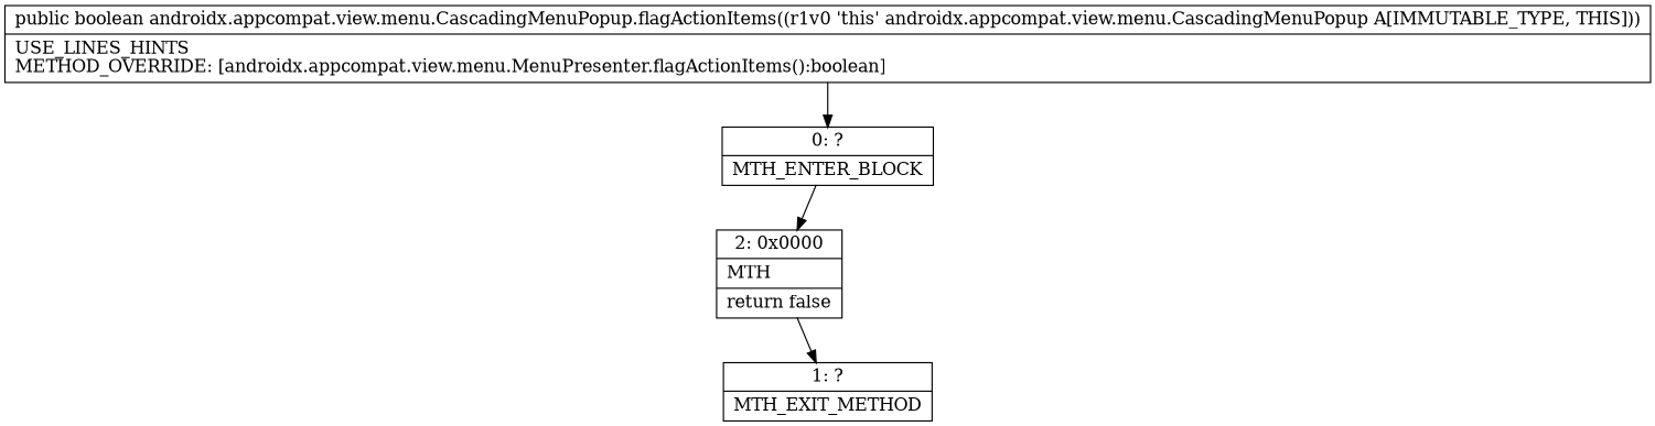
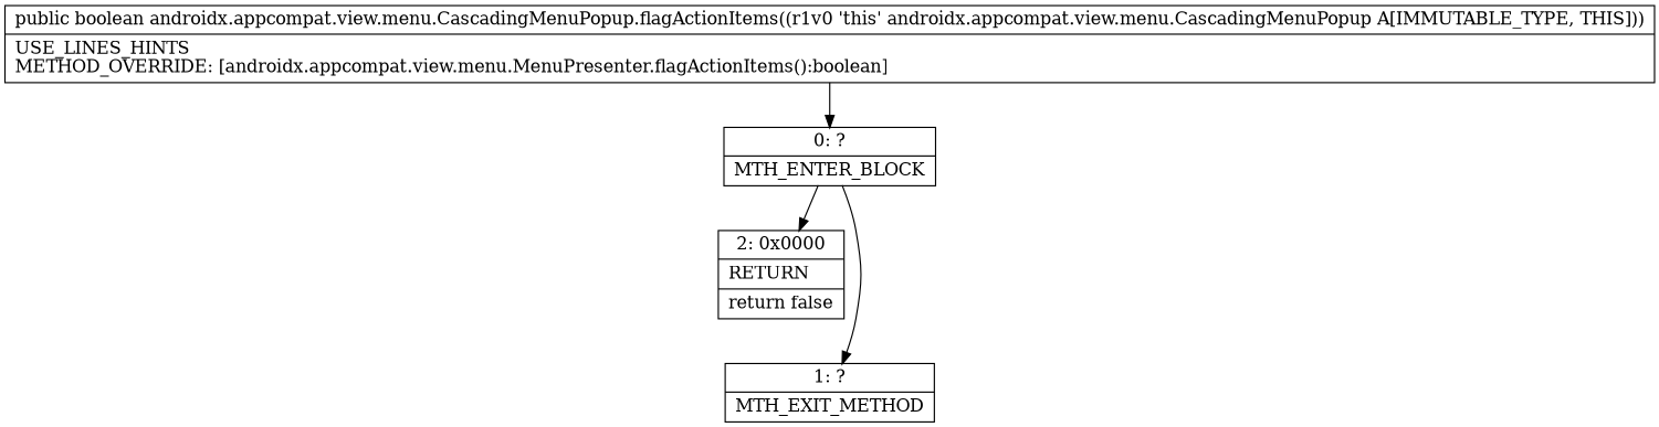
  digraph {
    node [shape=record]
    n1 [label="{0\:\ ?|MTH_ENTER_BLOCK\l}"]
-   n2 [label="{2\:\ 0x0000|MTH\l|return false\l}"]
+   n2 [label="{2\:\ 0x0000|RETURN\l|return false\l}"]
    n3 [label="{1\:\ ?|MTH_EXIT_METHOD\l}"]
    n4 [label="{public boolean androidx.appcompat.view.menu.CascadingMenuPopup.flagActionItems((r1v0 'this' androidx.appcompat.view.menu.CascadingMenuPopup A[IMMUTABLE_TYPE, THIS]))  | USE_LINES_HINTS\lMETHOD_OVERRIDE: [androidx.appcompat.view.menu.MenuPresenter.flagActionItems():boolean]\l}"]
    n1 -> n2
-   n2 -> n3
+   n1 -> n3
    n4 -> n1
  }
